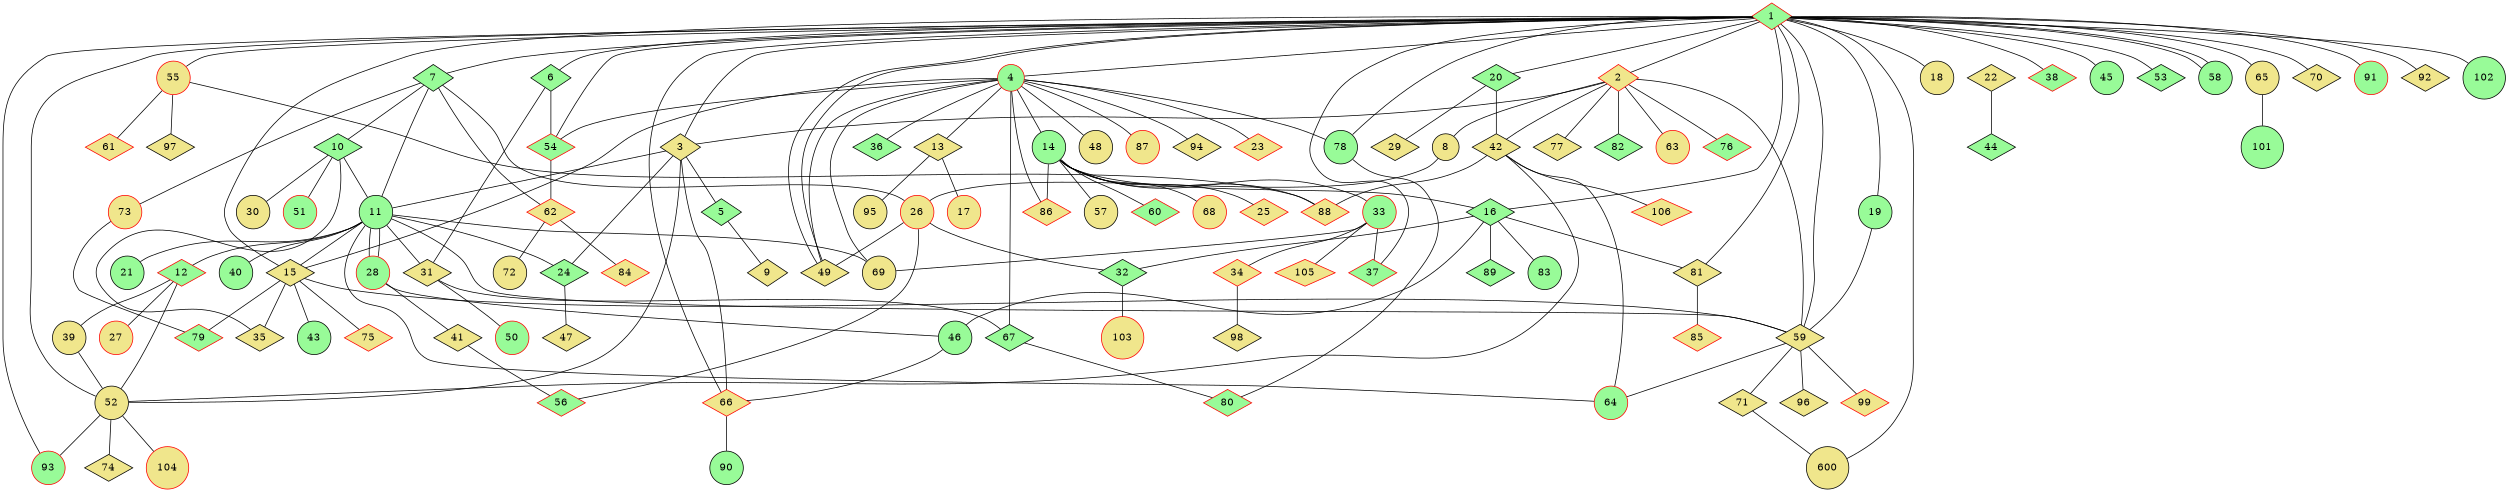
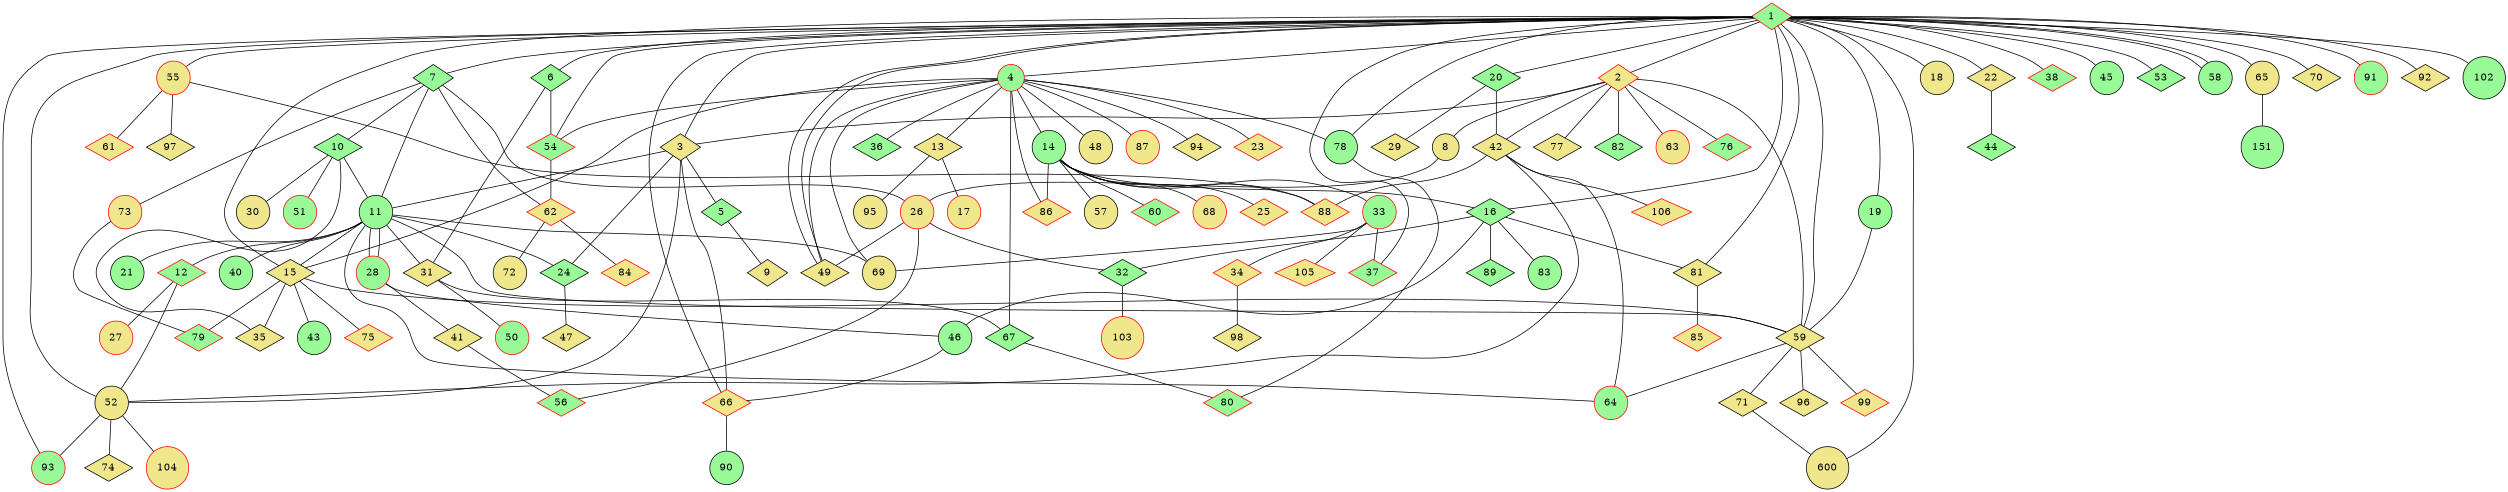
  graph {
    node [color=black fillcolor=khaki shape=diamond style=filled]
    1 [color=red fillcolor=palegreen]
    2 [color=red]
    3
    4 [color=red fillcolor=palegreen shape=circle]
    6 [fillcolor=palegreen]
    7 [fillcolor=palegreen]
    15
    16 [fillcolor=palegreen]
    18 [shape=circle]
    19 [fillcolor=palegreen shape=circle]
    20 [fillcolor=palegreen]
    22
    37 [color=red fillcolor=palegreen]
    38 [color=red fillcolor=palegreen]
    45 [fillcolor=palegreen shape=circle]
    49
    52 [shape=circle]
    53 [fillcolor=palegreen]
    54 [color=red fillcolor=palegreen]
    55 [color=red shape=circle]
    58 [fillcolor=palegreen shape=circle]
    59
    65 [shape=circle]
    66 [color=red]
    70
    78 [fillcolor=palegreen shape=circle]
    81
    91 [color=red fillcolor=palegreen shape=circle]
    92
    93 [color=red fillcolor=palegreen shape=circle]
    n31 [label=600 shape=circle]
    102 [fillcolor=palegreen shape=circle]
    8 [shape=circle]
    42
    63 [color=red shape=circle]
    76 [color=red fillcolor=palegreen]
    77
    82 [fillcolor=palegreen]
    5 [fillcolor=palegreen]
    11 [fillcolor=palegreen shape=circle]
    24 [fillcolor=palegreen]
    13
    14 [fillcolor=palegreen shape=circle]
    23 [color=red]
    36 [fillcolor=palegreen]
    48 [shape=circle]
    67 [fillcolor=palegreen]
    69 [shape=circle]
    86 [color=red]
    87 [color=red shape=circle]
    94
    31
    10 [fillcolor=palegreen]
    26 [color=red shape=circle]
    62 [color=red]
    73 [color=red shape=circle]
    35
    43 [fillcolor=palegreen shape=circle]
    75 [color=red]
    79 [color=red fillcolor=palegreen]
    32 [fillcolor=palegreen]
    46 [fillcolor=palegreen shape=circle]
    83 [fillcolor=palegreen shape=circle]
    89 [fillcolor=palegreen]
    29
    44 [fillcolor=palegreen]
    74
    104 [color=red shape=circle]
    88 [color=red]
    61 [color=red]
    97
    64 [color=red fillcolor=palegreen shape=circle]
    71
    96
    99 [color=red]
-   101 [fillcolor=palegreen shape=circle]
+   101 [fillcolor=palegreen shape=circle label=151]
    90 [fillcolor=palegreen shape=circle]
    80 [color=red fillcolor=palegreen]
    85 [color=red]
    106 [color=red]
    9
    12 [color=red fillcolor=palegreen]
    21 [fillcolor=palegreen shape=circle]
    28 [color=red fillcolor=palegreen shape=circle]
    40 [fillcolor=palegreen shape=circle]
    47
    17 [color=red shape=circle]
    95 [shape=circle]
    25 [color=red]
    33 [color=red fillcolor=palegreen shape=circle]
    57 [shape=circle]
    60 [color=red fillcolor=palegreen]
    68 [color=red shape=circle]
    50 [color=red fillcolor=palegreen shape=circle]
    30 [shape=circle]
    51 [color=red fillcolor=palegreen shape=circle]
    56 [color=red fillcolor=palegreen]
    72 [shape=circle]
    84 [color=red]
    27 [color=red shape=circle]
-   39 [shape=circle]
    41
    34 [color=red]
    105 [color=red]
    103 [color=red shape=circle]
    98
    1 -- 2
    1 -- 3
    1 -- 4
    1 -- 6
    1 -- 7
    1 -- 15
    1 -- 16
    1 -- 18
    1 -- 19
    1 -- 20
+   1 -- 22
    1 -- 37
    1 -- 38
    1 -- 45
    1 -- 49
    1 -- 49
    1 -- 52
    1 -- 53
    1 -- 54
    1 -- 55
    1 -- 58
    1 -- 58
    1 -- 59
    1 -- 65
    1 -- 66
    1 -- 70
    1 -- 78
    1 -- 81
    1 -- 91
    1 -- 92
    1 -- 93
    1 -- n31
    1 -- 102
    2 -- 3
    2 -- 59
    2 -- 8
    2 -- 42
    2 -- 63
    2 -- 76
    2 -- 77
    2 -- 82
    3 -- 52
    3 -- 66
    3 -- 5
    3 -- 11
    3 -- 24
    4 -- 15
    4 -- 49
    4 -- 54
    4 -- 78
    4 -- 13
    4 -- 14
    4 -- 23
    4 -- 36
    4 -- 48
    4 -- 67
    4 -- 69
    4 -- 86
    4 -- 87
    4 -- 94
    6 -- 54
    6 -- 31
    7 -- 11
    7 -- 10
    7 -- 26
    7 -- 62
    7 -- 73
    15 -- 59
    15 -- 35
    15 -- 43
    15 -- 75
    15 -- 79
    16 -- 81
    16 -- 32
    16 -- 46
    16 -- 83
    16 -- 89
    19 -- 59
    20 -- 42
    20 -- 29
    22 -- 44
    52 -- 93
    52 -- 74
    52 -- 104
    54 -- 62
    55 -- 88
    55 -- 61
    55 -- 97
    59 -- 64
    59 -- 71
    59 -- 96
    59 -- 99
    65 -- 101
    66 -- 90
    78 -- 80
    81 -- 85
    8 -- 26
    42 -- 52
    42 -- 88
    42 -- 64
    42 -- 106
    5 -- 9
    11 -- 15
    11 -- 59
    11 -- 24
    11 -- 69
    11 -- 31
    11 -- 64
    11 -- 12
    11 -- 21
    11 -- 28
    11 -- 28
    11 -- 40
    24 -- 47
    13 -- 17
    13 -- 95
    14 -- 16
    14 -- 86
    14 -- 88
    14 -- 25
    14 -- 33
    14 -- 57
    14 -- 60
    14 -- 68
    67 -- 80
    31 -- 67
    31 -- 50
    10 -- 11
    10 -- 35
    10 -- 30
    10 -- 51
    26 -- 49
    26 -- 32
    26 -- 56
    62 -- 72
    62 -- 84
    73 -- 79
    32 -- 103
    46 -- 66
    71 -- n31
    12 -- 52
    12 -- 27
-   12 -- 39
    28 -- 46
    28 -- 41
    33 -- 37
    33 -- 69
    33 -- 34
    33 -- 105
-   39 -- 52
    41 -- 56
    34 -- 98
  }
